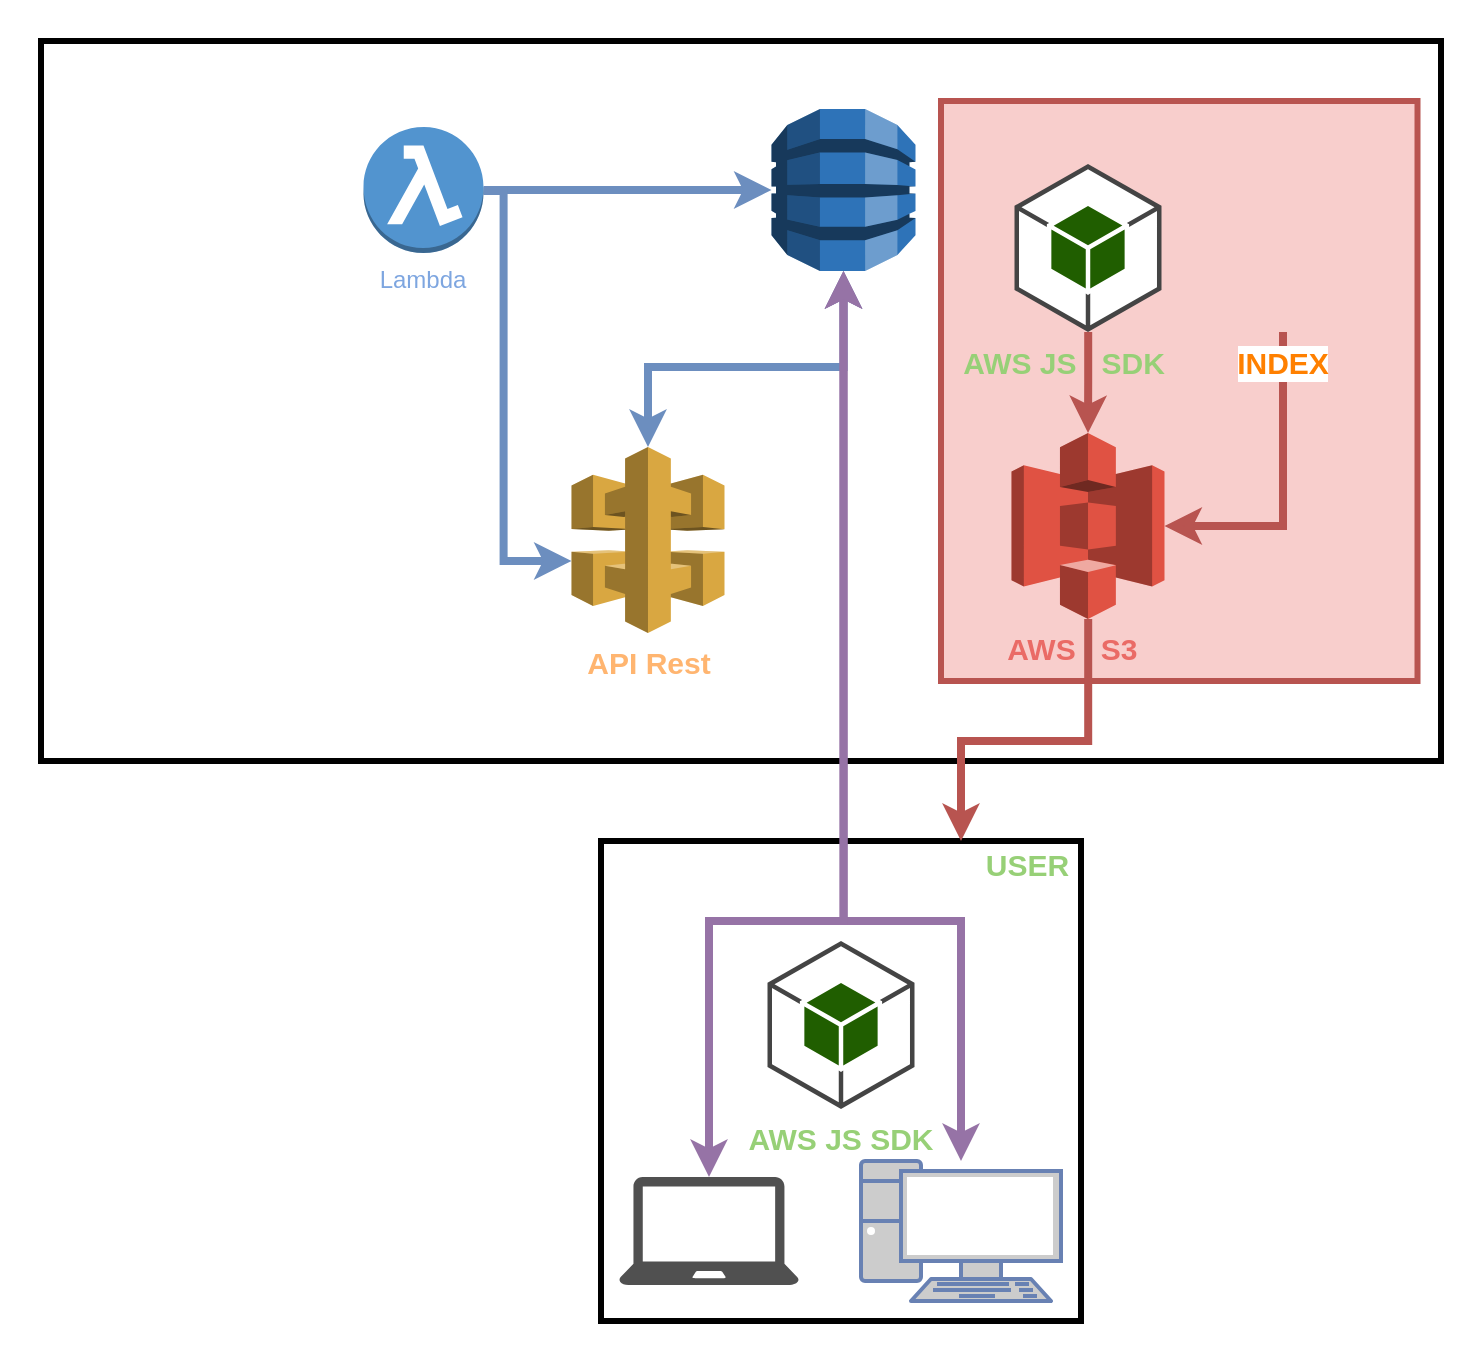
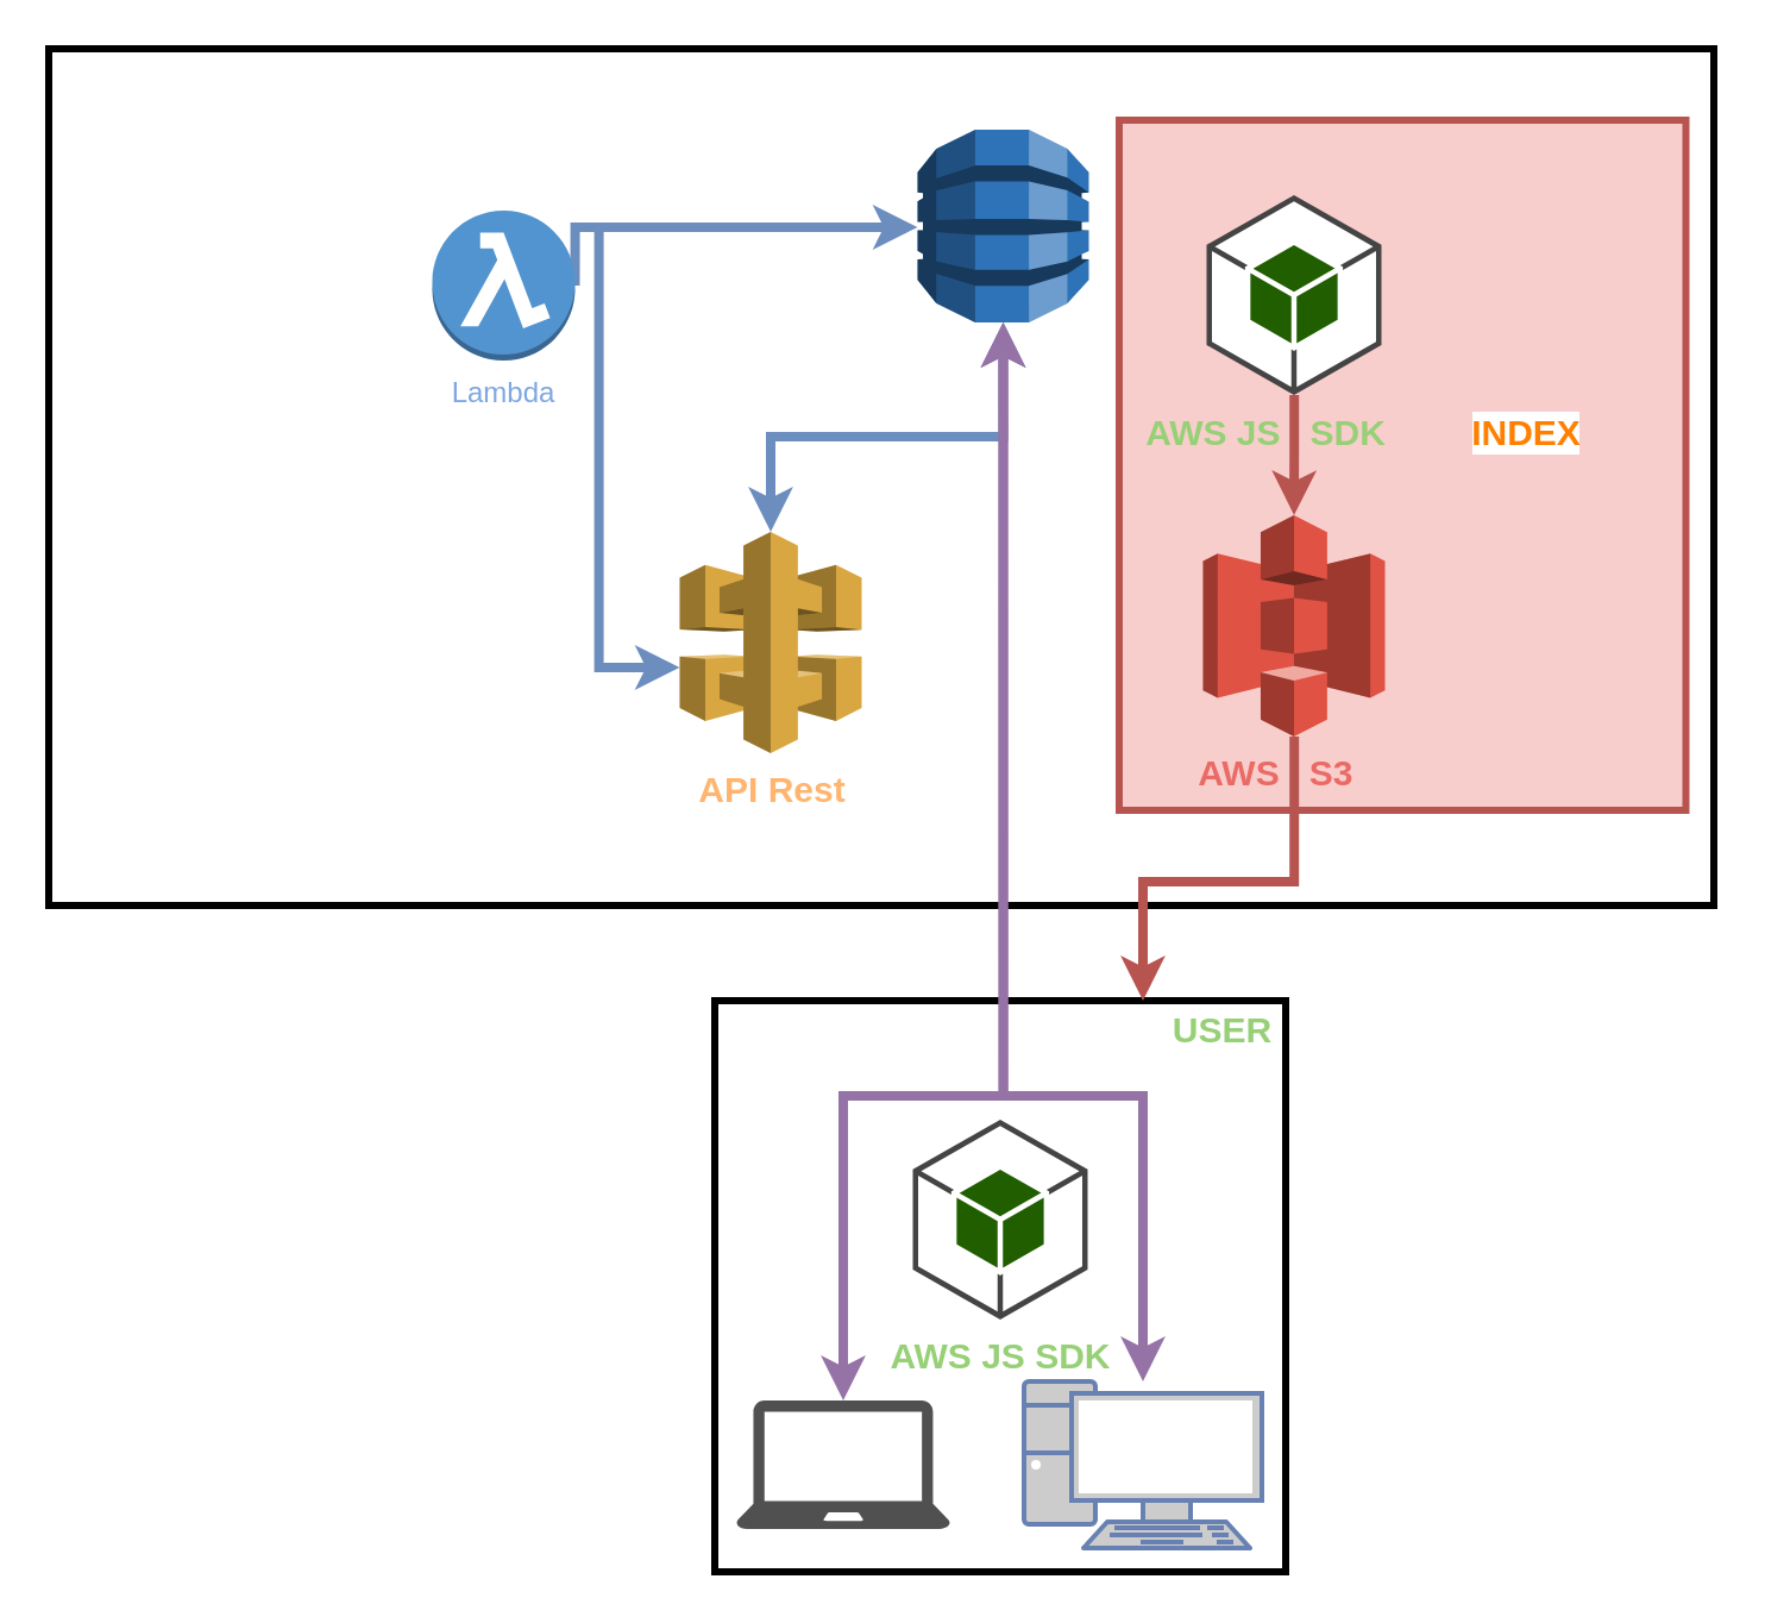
  <mxCell id="0" />
  <mxCell id="1" parent="0" />
  <mxCell id="2" value="" style="group;strokeWidth=3;" parent="1" vertex="1" connectable="0"><mxGeometry x="300" y="420" width="240" height="240" as="geometry" /></mxCell>
  <mxCell id="3" value="&lt;font style=&quot;font-size: 15px&quot;&gt;&lt;b&gt;&amp;nbsp; &amp;nbsp; &amp;nbsp; &amp;nbsp; &amp;nbsp; &amp;nbsp; &amp;nbsp; &amp;nbsp; &amp;nbsp; &amp;nbsp; &amp;nbsp; &amp;nbsp; &amp;nbsp; &amp;nbsp; &amp;nbsp; &amp;nbsp; &amp;nbsp;&amp;nbsp; &amp;nbsp; &amp;nbsp; &amp;nbsp; &amp;nbsp; &amp;nbsp;&amp;nbsp;&lt;font color=&quot;#97d077&quot; style=&quot;font-size: 15px&quot;&gt;USER&lt;/font&gt;&lt;br&gt;&lt;/b&gt;&lt;/font&gt;&lt;br&gt;&lt;br&gt;&lt;br&gt;&lt;br&gt;&lt;br&gt;&lt;br&gt;&lt;br&gt;&lt;br&gt;&lt;br&gt;&lt;br&gt;&lt;br&gt;&lt;br&gt;&lt;br&gt;&lt;br&gt;&lt;br&gt;" style="whiteSpace=wrap;html=1;aspect=fixed;strokeWidth=3;" parent="2" vertex="1"><mxGeometry width="240" height="240" as="geometry" /></mxCell>
  <mxCell id="4" value="" style="fontColor=#0066CC;verticalAlign=top;verticalLabelPosition=bottom;labelPosition=center;align=center;html=1;outlineConnect=0;fillColor=#CCCCCC;strokeColor=#6881B3;gradientColor=none;gradientDirection=north;strokeWidth=2;shape=mxgraph.networks.pc;" parent="2" vertex="1"><mxGeometry x="130" y="160" width="100" height="70" as="geometry" /></mxCell>
  <mxCell id="5" value="" style="pointerEvents=1;shadow=0;dashed=0;html=1;strokeColor=none;fillColor=#505050;labelPosition=center;verticalLabelPosition=bottom;verticalAlign=top;outlineConnect=0;align=center;shape=mxgraph.office.devices.laptop;" parent="2" vertex="1"><mxGeometry x="9" y="168" width="90" height="54" as="geometry" /></mxCell>
  <mxCell id="6" value="&lt;b style=&quot;color: rgb(151 , 208 , 119) ; font-size: 15px&quot;&gt;AWS JS SDK&lt;/b&gt;&lt;font color=&quot;#97d077&quot; size=&quot;1&quot;&gt;&lt;b style=&quot;font-size: 15px&quot;&gt;&lt;br&gt;&lt;/b&gt;&lt;/font&gt;" style="outlineConnect=0;dashed=0;verticalLabelPosition=bottom;verticalAlign=top;align=center;html=1;shape=mxgraph.aws3.android;fillColor=#205E00;gradientColor=none;" parent="2" vertex="1"><mxGeometry x="83.25" y="50" width="73.5" height="84" as="geometry" /></mxCell>
  <mxCell id="7" value="" style="shape=image;html=1;verticalAlign=top;verticalLabelPosition=bottom;labelBackgroundColor=#ffffff;imageAspect=0;aspect=fixed;image=https://cdn4.iconfinder.com/data/icons/file-extension-names-vol-5-1/512/38-128.png" vertex="1" parent="2"><mxGeometry x="20" y="178" width="30" height="30" as="geometry" /></mxCell>
  <mxCell id="8" value="" style="shape=image;html=1;verticalAlign=top;verticalLabelPosition=bottom;labelBackgroundColor=#ffffff;imageAspect=0;aspect=fixed;image=https://cdn4.iconfinder.com/data/icons/file-extension-names-vol-5-1/512/38-128.png" vertex="1" parent="2"><mxGeometry x="152" y="174" width="30" height="30" as="geometry" /></mxCell>
  <mxCell id="9" value="" style="rounded=0;whiteSpace=wrap;html=1;strokeWidth=3;" parent="1" vertex="1"><mxGeometry x="20" y="20" width="700" height="360" as="geometry" /></mxCell>
  <mxCell id="10" value="" style="group;strokeWidth=3;" parent="1" vertex="1" connectable="0"><mxGeometry x="58.25" y="45" width="650" height="310" as="geometry" /></mxCell>
  <mxCell id="11" value="" style="outlineConnect=0;dashed=0;verticalLabelPosition=bottom;verticalAlign=top;align=center;html=1;shape=mxgraph.aws3.dynamo_db;fillColor=#2E73B8;gradientColor=none;" parent="10" vertex="1"><mxGeometry x="327" y="9" width="72" height="81" as="geometry" /></mxCell>
  <mxCell id="12" style="edgeStyle=orthogonalEdgeStyle;rounded=0;orthogonalLoop=1;jettySize=auto;html=1;fillColor=#dae8fc;strokeColor=#6c8ebf;strokeWidth=4;exitX=1;exitY=0.5;exitDx=0;exitDy=0;exitPerimeter=0;" parent="10" source="14" target="11" edge="1"><mxGeometry relative="1" as="geometry"><Array as="points"><mxPoint x="293" y="50" /><mxPoint x="293" y="50" /></Array><mxPoint x="103" y="49.5" as="sourcePoint" /></mxGeometry></mxCell>
  <mxCell id="13" style="edgeStyle=orthogonalEdgeStyle;rounded=0;orthogonalLoop=1;jettySize=auto;html=1;startArrow=none;startFill=0;strokeWidth=4;fillColor=#dae8fc;strokeColor=#6c8ebf;" parent="10" target="16" edge="1"><mxGeometry relative="1" as="geometry"><mxPoint x="183" y="50" as="sourcePoint" /><Array as="points"><mxPoint x="193" y="50" /><mxPoint x="193" y="235" /></Array></mxGeometry></mxCell>
- <mxCell id="14" value="&lt;font color=&quot;#7ea6e0&quot;&gt;Lambda&lt;/font&gt;" style="outlineConnect=0;dashed=0;verticalLabelPosition=bottom;verticalAlign=top;align=center;html=1;shape=mxgraph.aws3.lambda_function;fillColor=#5294CF;gradientColor=none;" parent="10" vertex="1"><mxGeometry x="123" y="18" width="60" height="63" as="geometry" /></mxCell>
+ <mxCell id="14" value="&lt;font color=&quot;#7ea6e0&quot;&gt;Lambda&lt;/font&gt;" style="outlineConnect=0;dashed=0;verticalLabelPosition=bottom;verticalAlign=top;align=center;html=1;shape=mxgraph.aws3.lambda_function;fillColor=#5294CF;gradientColor=none;" parent="10" vertex="1"><mxGeometry x="123" y="43" width="60" height="63" as="geometry" /></mxCell>
  <mxCell id="15" style="edgeStyle=orthogonalEdgeStyle;rounded=0;orthogonalLoop=1;jettySize=auto;html=1;entryX=0.5;entryY=1;entryDx=0;entryDy=0;entryPerimeter=0;strokeWidth=4;startArrow=classic;startFill=1;fillColor=#dae8fc;strokeColor=#6c8ebf;exitX=0.5;exitY=0;exitDx=0;exitDy=0;exitPerimeter=0;" parent="10" source="16" target="11" edge="1"><mxGeometry relative="1" as="geometry"><Array as="points"><mxPoint x="265" y="138" /><mxPoint x="363" y="138" /></Array></mxGeometry></mxCell>
  <mxCell id="16" value="&lt;font style=&quot;font-size: 15px&quot; color=&quot;#ffb570&quot;&gt;&lt;b&gt;API Rest&lt;/b&gt;&lt;/font&gt;" style="outlineConnect=0;dashed=0;verticalLabelPosition=bottom;verticalAlign=top;align=center;html=1;shape=mxgraph.aws3.api_gateway;fillColor=#D9A741;gradientColor=none;" parent="10" vertex="1"><mxGeometry x="227" y="178" width="76.5" height="93" as="geometry" /></mxCell>
  <mxCell id="17" value="" style="group" vertex="1" connectable="0" parent="10"><mxGeometry x="411.75" y="5" width="238.25" height="290" as="geometry" /></mxCell>
  <mxCell id="18" value="" style="rounded=0;whiteSpace=wrap;html=1;fillColor=#f8cecc;strokeColor=#b85450;strokeWidth=3;" vertex="1" parent="17"><mxGeometry width="238.25" height="290" as="geometry" /></mxCell>
  <mxCell id="19" value="&lt;font color=&quot;#ea6b66&quot; style=&quot;font-size: 15px&quot;&gt;&lt;b&gt;AWS&amp;nbsp; &amp;nbsp;S3&amp;nbsp; &amp;nbsp;&amp;nbsp;&lt;/b&gt;&lt;/font&gt;" style="outlineConnect=0;dashed=0;verticalLabelPosition=bottom;verticalAlign=top;align=center;html=1;shape=mxgraph.aws3.s3;fillColor=#E05243;gradientColor=none;" parent="17" vertex="1"><mxGeometry x="35.25" y="166" width="76.5" height="93" as="geometry" /></mxCell>
  <mxCell id="20" value="&lt;b style=&quot;color: rgb(151 , 208 , 119) ; font-size: 15px&quot;&gt;AWS JS&amp;nbsp; &amp;nbsp;SDK&amp;nbsp; &amp;nbsp; &amp;nbsp;&amp;nbsp;&lt;/b&gt;&lt;font color=&quot;#97d077&quot; size=&quot;1&quot;&gt;&lt;b style=&quot;font-size: 15px&quot;&gt;&lt;br&gt;&lt;/b&gt;&lt;/font&gt;" style="outlineConnect=0;dashed=0;verticalLabelPosition=bottom;verticalAlign=top;align=center;html=1;shape=mxgraph.aws3.android;fillColor=#205E00;gradientColor=none;" parent="17" vertex="1"><mxGeometry x="36.75" y="31.5" width="73.5" height="84" as="geometry" /></mxCell>
  <mxCell id="21" style="edgeStyle=orthogonalEdgeStyle;rounded=0;orthogonalLoop=1;jettySize=auto;html=1;strokeWidth=4;fillColor=#f8cecc;strokeColor=#b85450;entryX=0.5;entryY=0;entryDx=0;entryDy=0;entryPerimeter=0;" parent="17" source="20" target="19" edge="1"><mxGeometry relative="1" as="geometry"><mxPoint x="68.25" y="201" as="targetPoint" /><Array as="points" /></mxGeometry></mxCell>
- <mxCell id="22" style="edgeStyle=orthogonalEdgeStyle;rounded=0;orthogonalLoop=1;jettySize=auto;html=1;exitX=0.5;exitY=1;exitDx=0;exitDy=0;entryX=1;entryY=0.5;entryDx=0;entryDy=0;entryPerimeter=0;fillColor=#f8cecc;strokeColor=#b85450;strokeWidth=4;" edge="1" parent="17" source="23" target="19"><mxGeometry relative="1" as="geometry" /></mxCell>
  <mxCell id="23" value="&lt;font color=&quot;#ff8000&quot; style=&quot;font-size: 15px&quot;&gt;&lt;b style=&quot;background-color: rgb(255 , 255 , 255)&quot;&gt;INDEX&lt;/b&gt;&lt;/font&gt;" style="shape=image;html=1;verticalAlign=top;verticalLabelPosition=bottom;labelBackgroundColor=#ffffff;imageAspect=0;aspect=fixed;image=https://cdn4.iconfinder.com/data/icons/file-extension-names-vol-5-1/512/38-128.png" vertex="1" parent="17"><mxGeometry x="130" y="33.5" width="82" height="82" as="geometry" /></mxCell>
  <mxCell id="24" style="edgeStyle=orthogonalEdgeStyle;rounded=0;orthogonalLoop=1;jettySize=auto;html=1;entryX=0.5;entryY=1;entryDx=0;entryDy=0;entryPerimeter=0;strokeWidth=4;fillColor=#e1d5e7;strokeColor=#9673a6;startArrow=classic;startFill=1;" parent="1" source="4" target="11" edge="1"><mxGeometry relative="1" as="geometry"><Array as="points"><mxPoint x="480" y="460" /><mxPoint x="421" y="460" /></Array></mxGeometry></mxCell>
  <mxCell id="25" style="edgeStyle=orthogonalEdgeStyle;rounded=0;orthogonalLoop=1;jettySize=auto;html=1;entryX=0.5;entryY=1;entryDx=0;entryDy=0;entryPerimeter=0;strokeWidth=4;startArrow=classic;startFill=1;fillColor=#e1d5e7;strokeColor=#9673a6;" parent="1" source="5" target="11" edge="1"><mxGeometry relative="1" as="geometry"><Array as="points"><mxPoint x="354" y="460" /><mxPoint x="421" y="460" /></Array></mxGeometry></mxCell>
  <mxCell id="26" style="edgeStyle=orthogonalEdgeStyle;rounded=0;orthogonalLoop=1;jettySize=auto;html=1;entryX=0.75;entryY=0;entryDx=0;entryDy=0;strokeWidth=4;fillColor=#f8cecc;strokeColor=#b85450;" parent="1" source="19" target="3" edge="1"><mxGeometry relative="1" as="geometry"><Array as="points"><mxPoint x="544" y="370" /><mxPoint x="480" y="370" /></Array></mxGeometry></mxCell>
